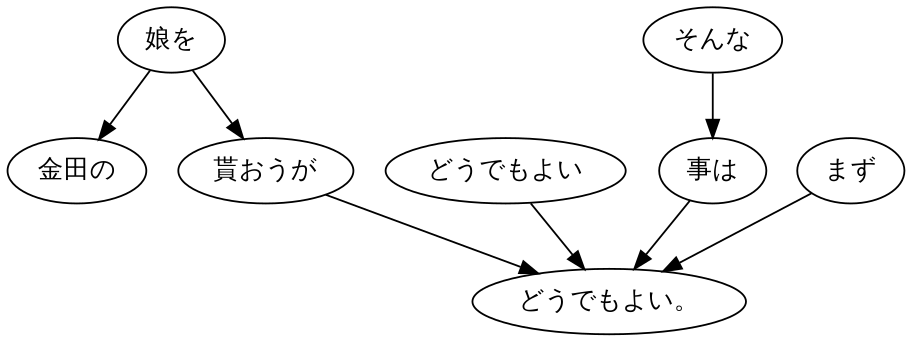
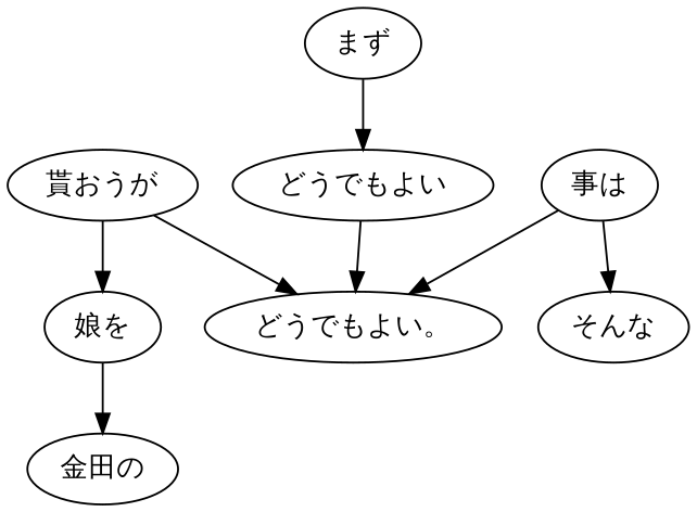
  digraph {
    n1 [label="金田の"]
    n2 [label="娘を"]
    n3 [label="貰おうが"]
    n4 [label="どうでもよい。"]
    n5 [label="どうでもよい"]
    n6 [label="そんな"]
    n7 [label="事は"]
    n8 [label="まず"]
    n2 -> n1
-   n2 -> n3
+   n3 -> n2
    n3 -> n4
    n5 -> n4
-   n6 -> n7
+   n7 -> n6
    n7 -> n4
-   n8 -> n4
+   n8 -> n5
  }
